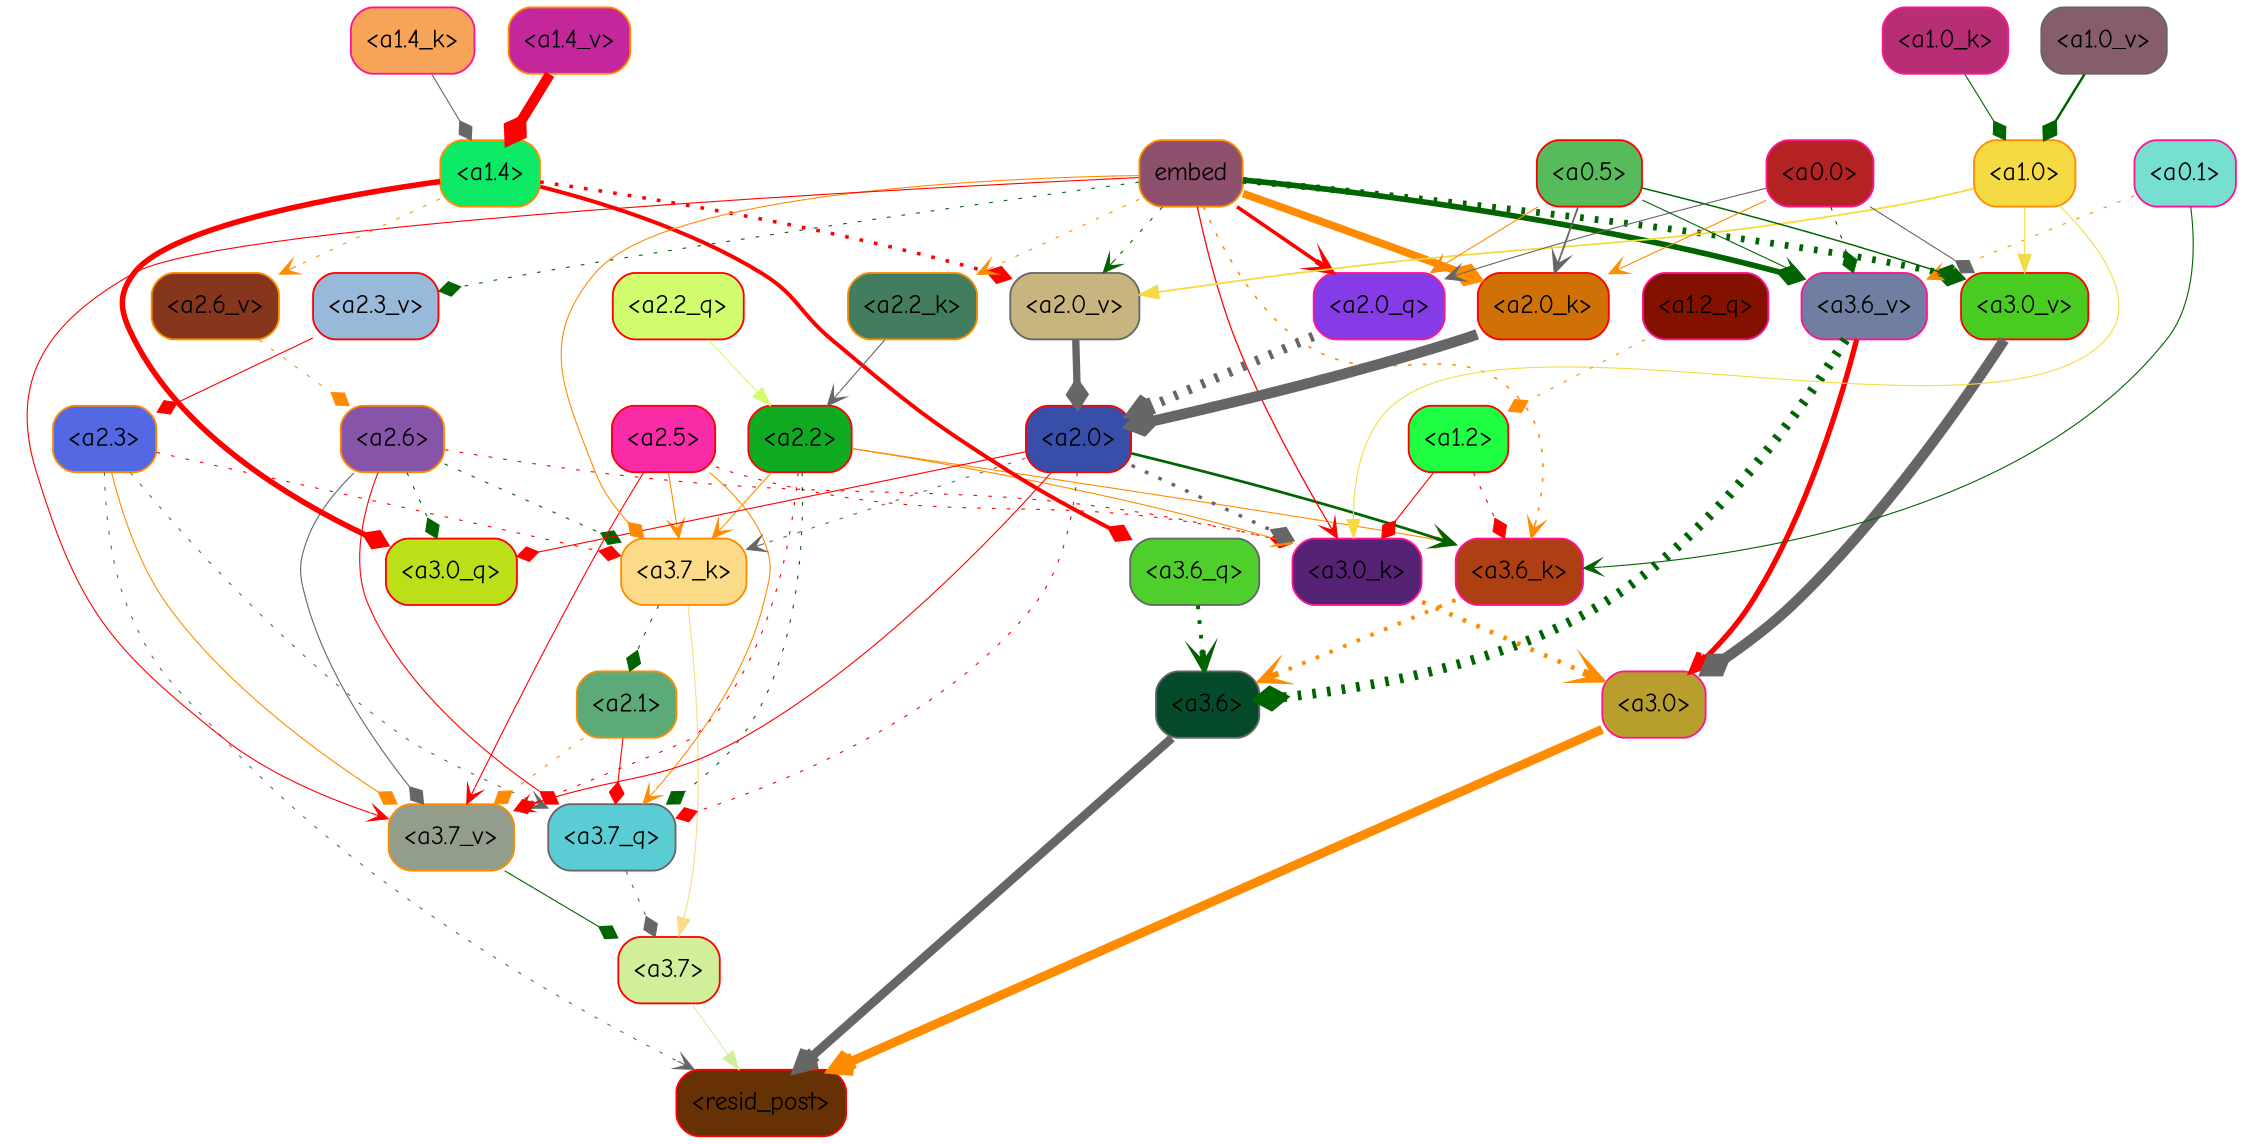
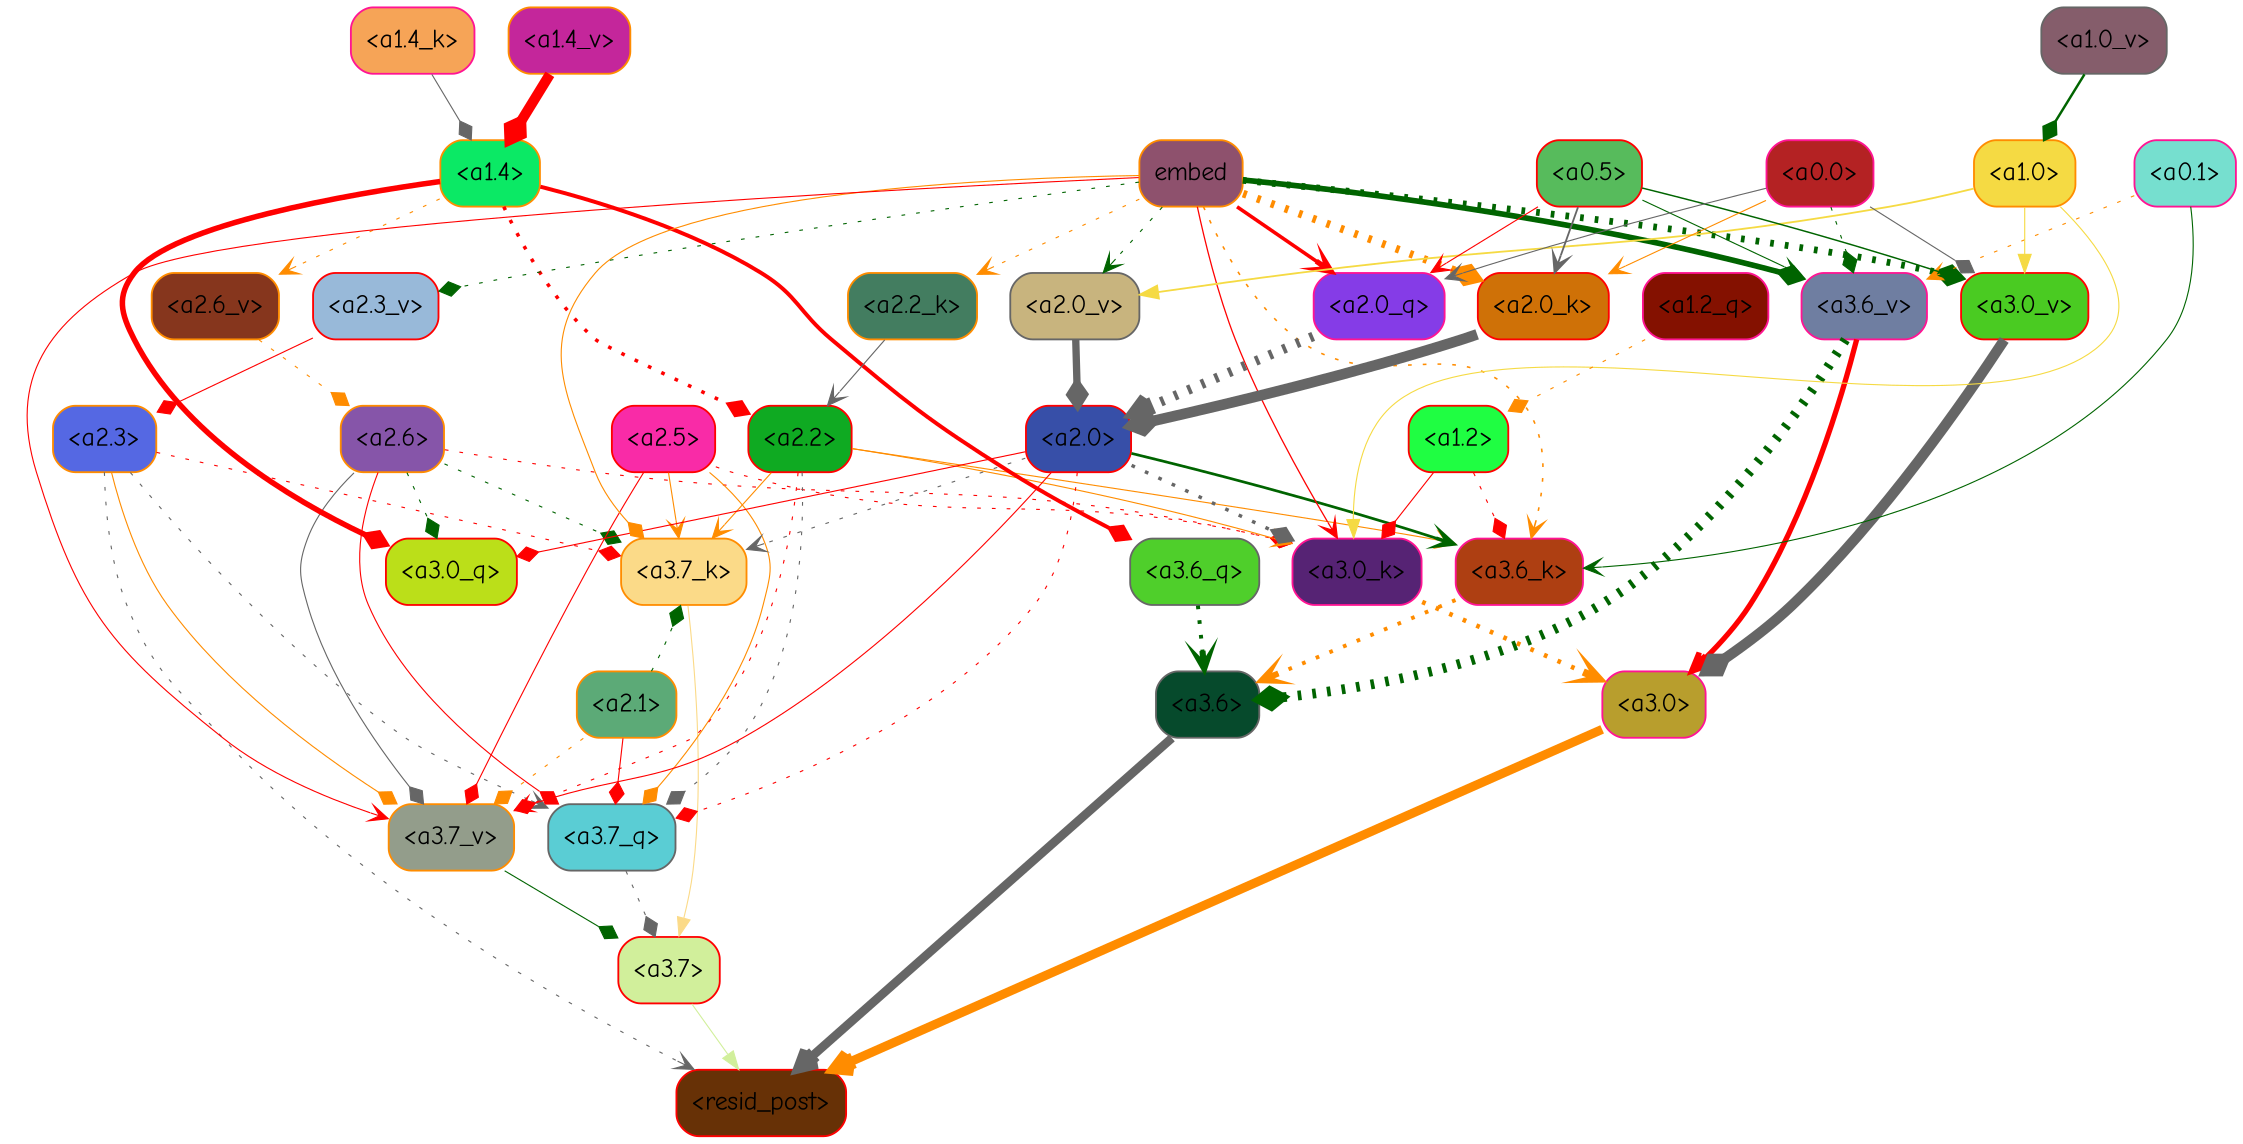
  strict digraph {
    fontname="Comic Neue"
    splines=true
    node [color=red fontname="Comic Neue" shape=box style="filled, rounded"]
    edge [color=red fontname="Comic Neue" penwidth=0.6 arrowhead=diamond style=solid]
    "<a3.7>" [fillcolor="#d1ef9b"]
    "<resid_post>" [fillcolor="#673106"]
    "<a3.6>" [color=gray40 fillcolor="#064a2c"]
    "<a3.0>" [color=deeppink fillcolor="#b89e2d"]
    "<a2.3>" [color=darkorange fillcolor="#5568e3"]
    "<a3.7_q>" [color=gray40 fillcolor="#5acdd4"]
    "<a3.7_k>" [color=darkorange fillcolor="#fbda88"]
    "<a3.7_v>" [color=darkorange fillcolor="#939d8b"]
    "<a3.6_q>" [color=gray40 fillcolor="#4fcf2b"]
    "<a3.0_q>" [fillcolor="#bbdf19"]
    "<a3.6_k>" [color=deeppink fillcolor="#ae3f12"]
    "<a3.0_k>" [color=deeppink fillcolor="#562374"]
    "<a3.6_v>" [color=deeppink fillcolor="#6f7ea1"]
    "<a3.0_v>" [fillcolor="#4acb22"]
    "<a2.6>" [color=darkorange fillcolor="#8655a9"]
    "<a2.5>" [fillcolor="#f92ba7"]
    "<a2.2>" [fillcolor="#0faa22"]
    "<a2.1>" [color=darkorange fillcolor="#5caa77"]
    "<a2.0>" [fillcolor="#374fa8"]
    "<a1.4>" [color=darkorange fillcolor="#0be965"]
    "<a2.6_v>" [color=darkorange fillcolor="#86361d"]
    "<a2.0_v>" [color=gray40 fillcolor="#c8b47e"]
    embed [color=darkorange fillcolor="#8e516d"]
    "<a2.0_q>" [color=deeppink fillcolor="#853ce7"]
    "<a2.2_k>" [color=darkorange fillcolor="#437d60"]
    "<a2.0_k>" [fillcolor="#cf7107"]
    "<a2.3_v>" [fillcolor="#98b9d9"]
    "<a1.2>" [fillcolor="#1ffe42"]
    "<a0.1>" [color=deeppink fillcolor="#76dfcf"]
    "<a1.0>" [color=darkorange fillcolor="#f5da43"]
    "<a0.5>" [fillcolor="#57bb5c"]
    "<a0.0>" [color=deeppink fillcolor="#b42223"]
-   "<a2.2_q>" [fillcolor="#d1fc6e"]
    "<a1.2_q>" [color=deeppink fillcolor="#841100"]
    "<a1.4_k>" [color=deeppink fillcolor="#f6a457"]
-   "<a1.0_k>" [color=deeppink fillcolor="#b82e75"]
    "<a1.4_v>" [color=darkorange fillcolor="#c4269b"]
    "<a1.0_v>" [color=gray40 fillcolor="#855d6b"]
    "<a3.7>" -> "<resid_post>" [color="#d1ef9b" arrowhead="" style=""]
    "<a3.6>" -> "<resid_post>" [arrowhead=vee color=gray40 penwidth=4.7534414529800415]
    "<a3.0>" -> "<resid_post>" [arrowhead=vee color=darkorange penwidth=4.898576855659485]
    "<a2.3>" -> "<resid_post>" [arrowhead=vee color=gray40 style=dotted]
    "<a2.3>" -> "<a3.7_q>" [arrowhead=vee color=gray40 style=dotted]
    "<a2.3>" -> "<a3.7_k>" [style=dotted]
    "<a2.3>" -> "<a3.7_v>" [color=darkorange]
    "<a3.7_q>" -> "<a3.7>" [color=gray40 style=dotted]
    "<a3.7_k>" -> "<a3.7>" [color="#fbda88" arrowhead="" style=""]
    "<a3.7_v>" -> "<a3.7>" [color=darkgreen]
    "<a3.6_q>" -> "<a3.6>" [arrowhead=vee color=darkgreen penwidth=2.160832464694977 style=dotted]
    "<a3.6_k>" -> "<a3.6>" [arrowhead=vee color=darkorange penwidth=2.13908451795578 style=dotted]
    "<a3.0_k>" -> "<a3.0>" [arrowhead=vee color=darkorange penwidth=2.520303964614868 style=dotted]
    "<a3.6_v>" -> "<a3.6>" [color=darkgreen penwidth=5.297133803367615 style=dotted]
    "<a3.6_v>" -> "<a3.0>" [arrowhead=vee penwidth=2.870753765106201]
    "<a3.0_v>" -> "<a3.0>" [color=gray40 penwidth=5.680712580680847]
    "<a2.6>" -> "<a3.7_q>"
    "<a2.6>" -> "<a3.7_k>" [color=darkgreen style=dotted]
    "<a2.6>" -> "<a3.7_v>" [color=gray40]
    "<a2.6>" -> "<a3.0_q>" [color=darkgreen style=dotted]
    "<a2.6>" -> "<a3.0_k>" [style=dotted]
-   "<a2.5>" -> "<a3.7_q>" [arrowhead=vee color=darkorange]
+   "<a2.5>" -> "<a3.7_q>" [color=darkorange]
    "<a2.5>" -> "<a3.7_k>" [arrowhead=vee color=darkorange]
-   "<a2.5>" -> "<a3.7_v>" [arrowhead=vee]
+   "<a2.5>" -> "<a3.7_v>"
    "<a2.5>" -> "<a3.0_k>" [style=dotted]
-   "<a2.2>" -> "<a3.7_q>" [color=darkgreen style=dotted]
+   "<a2.2>" -> "<a3.7_q>" [color=gray40 style=dotted]
    "<a2.2>" -> "<a3.7_k>" [arrowhead=vee color=darkorange]
    "<a2.2>" -> "<a3.7_v>" [arrowhead=vee style=dotted]
    "<a2.2>" -> "<a3.6_k>" [arrowhead=vee color=darkorange]
    "<a2.2>" -> "<a3.0_k>" [arrowhead=vee color=darkorange]
    "<a2.1>" -> "<a3.7_q>"
-   "<a3.7_k>" -> "<a2.1>" [color=darkgreen style=dotted]
+   "<a2.1>" -> "<a3.7_k>" [color=darkgreen style=dotted]
    "<a2.1>" -> "<a3.7_v>" [color=darkorange style=dotted]
    "<a2.0>" -> "<a3.7_q>" [style=dotted]
    "<a2.0>" -> "<a3.7_k>" [arrowhead=vee color=gray40 style=dotted]
    "<a2.0>" -> "<a3.7_v>"
    "<a2.0>" -> "<a3.0_q>"
    "<a2.0>" -> "<a3.6_k>" [arrowhead=vee color=darkgreen penwidth=1.4784413101151586]
    "<a2.0>" -> "<a3.0_k>" [color=gray40 penwidth=1.8858084231615067 style=dotted]
    "<a1.4>" -> "<a3.6_q>" [penwidth=2.149975523352623]
    "<a1.4>" -> "<a3.0_q>" [penwidth=3.0018038749694824]
    "<a1.4>" -> "<a2.6_v>" [arrowhead=vee color=darkorange style=dotted]
-   "<a1.4>" -> "<a2.0_v>" [penwidth=1.925402581691742 style=dotted]
+   "<a1.4>" -> "<a2.2>" [penwidth=1.925402581691742 style=dotted]
    "<a2.6_v>" -> "<a2.6>" [color=darkorange style=dotted]
    "<a2.0_v>" -> "<a2.0>" [color=gray40 penwidth=3.9731863737106323]
    embed -> "<a3.7_k>" [color=darkorange]
    embed -> "<a3.7_v>" [arrowhead=vee]
    embed -> "<a3.6_k>" [arrowhead=vee color=darkorange penwidth=0.8552796393632889 style=dotted]
    embed -> "<a3.0_k>" [arrowhead=vee penwidth=0.691851794719696]
    embed -> "<a3.6_v>" [color=darkgreen penwidth=3.067279100418091]
    embed -> "<a3.0_v>" [color=darkgreen penwidth=3.6927278637886047 style=dotted]
    embed -> "<a2.0_v>" [arrowhead=vee color=darkgreen style=dotted]
    embed -> "<a2.0_q>" [arrowhead=vee penwidth=1.944248914718628]
    embed -> "<a2.2_k>" [arrowhead=vee color=darkorange style=dotted]
-   embed -> "<a2.0_k>" [color=darkorange penwidth=4.198909968137741]
+   embed -> "<a2.0_k>" [color=darkorange penwidth=4.198909968137741 style=dotted]
    embed -> "<a2.3_v>" [color=darkgreen style=dotted]
    "<a2.0_q>" -> "<a2.0>" [arrowhead=vee color=gray40 penwidth=5.1847569942474365 style=dotted]
    "<a2.2_k>" -> "<a2.2>" [arrowhead=vee color=gray40 penwidth=0.6149471998214722]
    "<a2.0_k>" -> "<a2.0>" [color=gray40 penwidth=5.773491740226746]
    "<a2.3_v>" -> "<a2.3>"
    "<a1.2>" -> "<a3.6_k>" [style=dotted]
    "<a1.2>" -> "<a3.0_k>"
    "<a0.1>" -> "<a3.6_k>" [arrowhead=vee color=darkgreen]
    "<a0.1>" -> "<a3.6_v>" [arrowhead=vee color=darkorange style=dotted]
    "<a1.0>" -> "<a3.0_k>" [color="#f5da43" arrowhead="" style=""]
    "<a1.0>" -> "<a3.0_v>" [color="#f5da43" arrowhead="" style=""]
    "<a1.0>" -> "<a2.0_v>" [color="#f5da43" penwidth=0.9920598268508911 arrowhead="" style=""]
    "<a0.5>" -> "<a3.6_v>" [arrowhead=vee color=darkgreen]
    "<a0.5>" -> "<a3.0_v>" [color=darkgreen penwidth=0.8028683364391327]
-   "<a0.5>" -> "<a2.0_q>" [arrowhead=vee color=darkorange]
+   "<a0.5>" -> "<a2.0_q>" [arrowhead=vee]
    "<a0.5>" -> "<a2.0_k>" [arrowhead=vee color=gray40 penwidth=0.9883035719394684]
    "<a0.0>" -> "<a3.6_v>" [color=darkgreen style=dotted]
    "<a0.0>" -> "<a3.0_v>" [color=gray40]
    "<a0.0>" -> "<a2.0_q>" [arrowhead=vee color=gray40]
    "<a0.0>" -> "<a2.0_k>" [arrowhead=vee color=darkorange]
-   "<a2.2_q>" -> "<a2.2>" [color="#d1fc6e" arrowhead="" style=""]
    "<a1.2_q>" -> "<a1.2>" [color=darkorange style=dotted]
    "<a1.4_k>" -> "<a1.4>" [color=gray40]
-   "<a1.0_k>" -> "<a1.0>" [color=darkgreen]
    "<a1.4_v>" -> "<a1.4>" [penwidth=5.565408229827881]
    "<a1.0_v>" -> "<a1.0>" [color=darkgreen penwidth=1.3358666002750397]
  }
